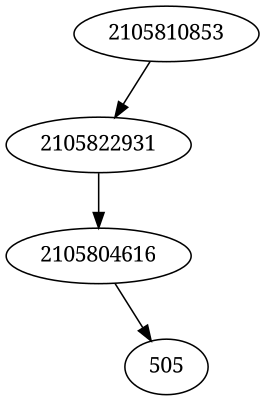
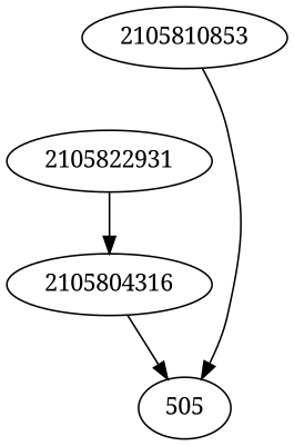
  strict digraph {
    fontname="Noto Serif"
    node [fontname="Noto Serif"]
    edge [fontname="Noto Serif"]
    2105822931
-   2105804616
+   2105804616 [label=2105804316]
    505
    2105810853
    2105822931 -> 2105804616
    2105804616 -> 505
-   2105810853 -> 2105822931
+   2105810853 -> 505
  }
